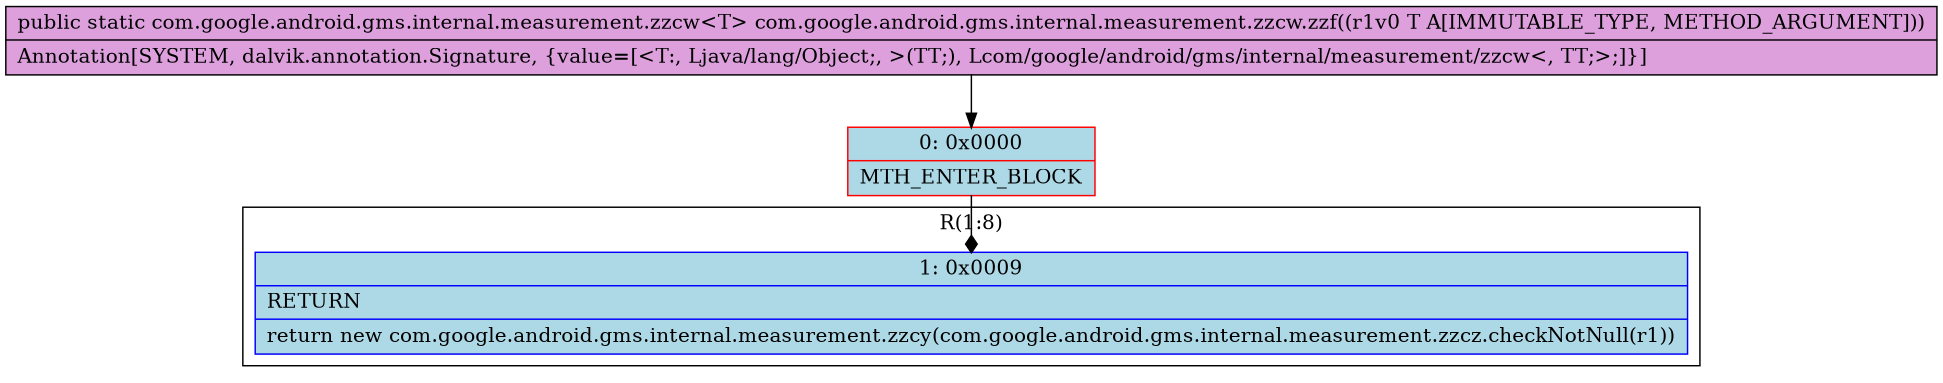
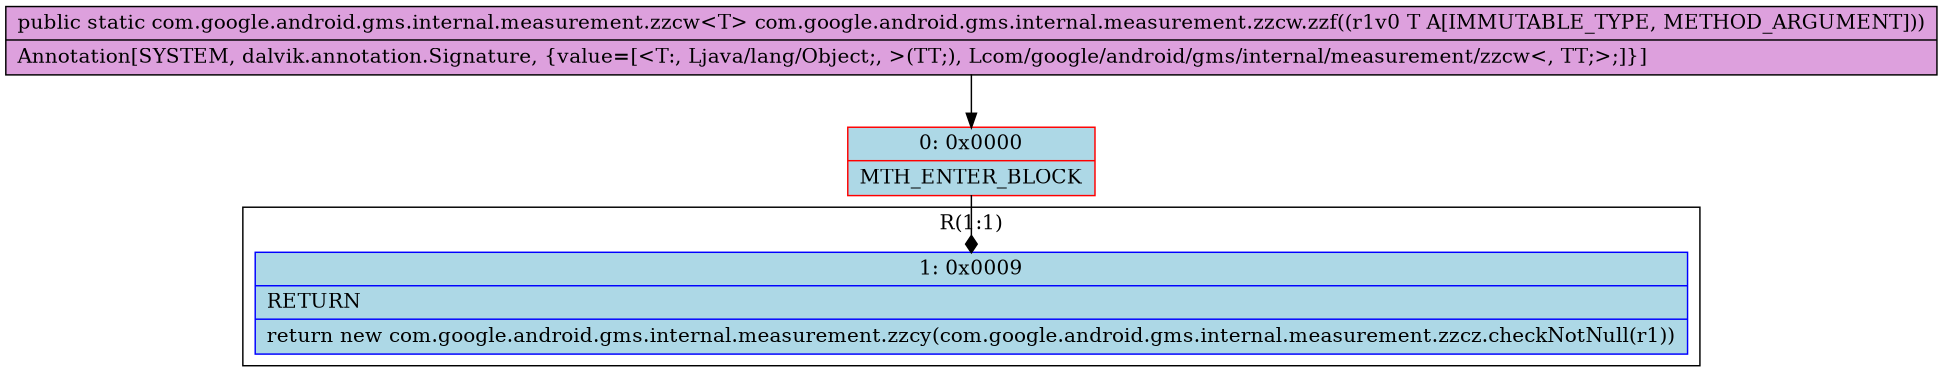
  digraph {
    node [shape=record style=filled fillcolor=lightblue]
    n1 [color=blue label="{1\:\ 0x0009|RETURN\l|return new com.google.android.gms.internal.measurement.zzcy(com.google.android.gms.internal.measurement.zzcz.checkNotNull(r1))\l}"]
    n2 [color=red label="{0\:\ 0x0000|MTH_ENTER_BLOCK\l}"]
    n3 [label="{public static com.google.android.gms.internal.measurement.zzcw\<T\> com.google.android.gms.internal.measurement.zzcw.zzf((r1v0 T A[IMMUTABLE_TYPE, METHOD_ARGUMENT]))  | Annotation[SYSTEM, dalvik.annotation.Signature, \{value=[\<T:, Ljava\/lang\/Object;, \>(TT;), Lcom\/google\/android\/gms\/internal\/measurement\/zzcw\<, TT;\>;]\}]\l}" fillcolor=plum]
    subgraph cluster_1 {
-     label="R(1:8)"
+     label="R(1:1)"
      n1
    }
    n2 -> n1 [arrowhead=diamond]
    n3 -> n2 [arrowhead=normal]
  }
